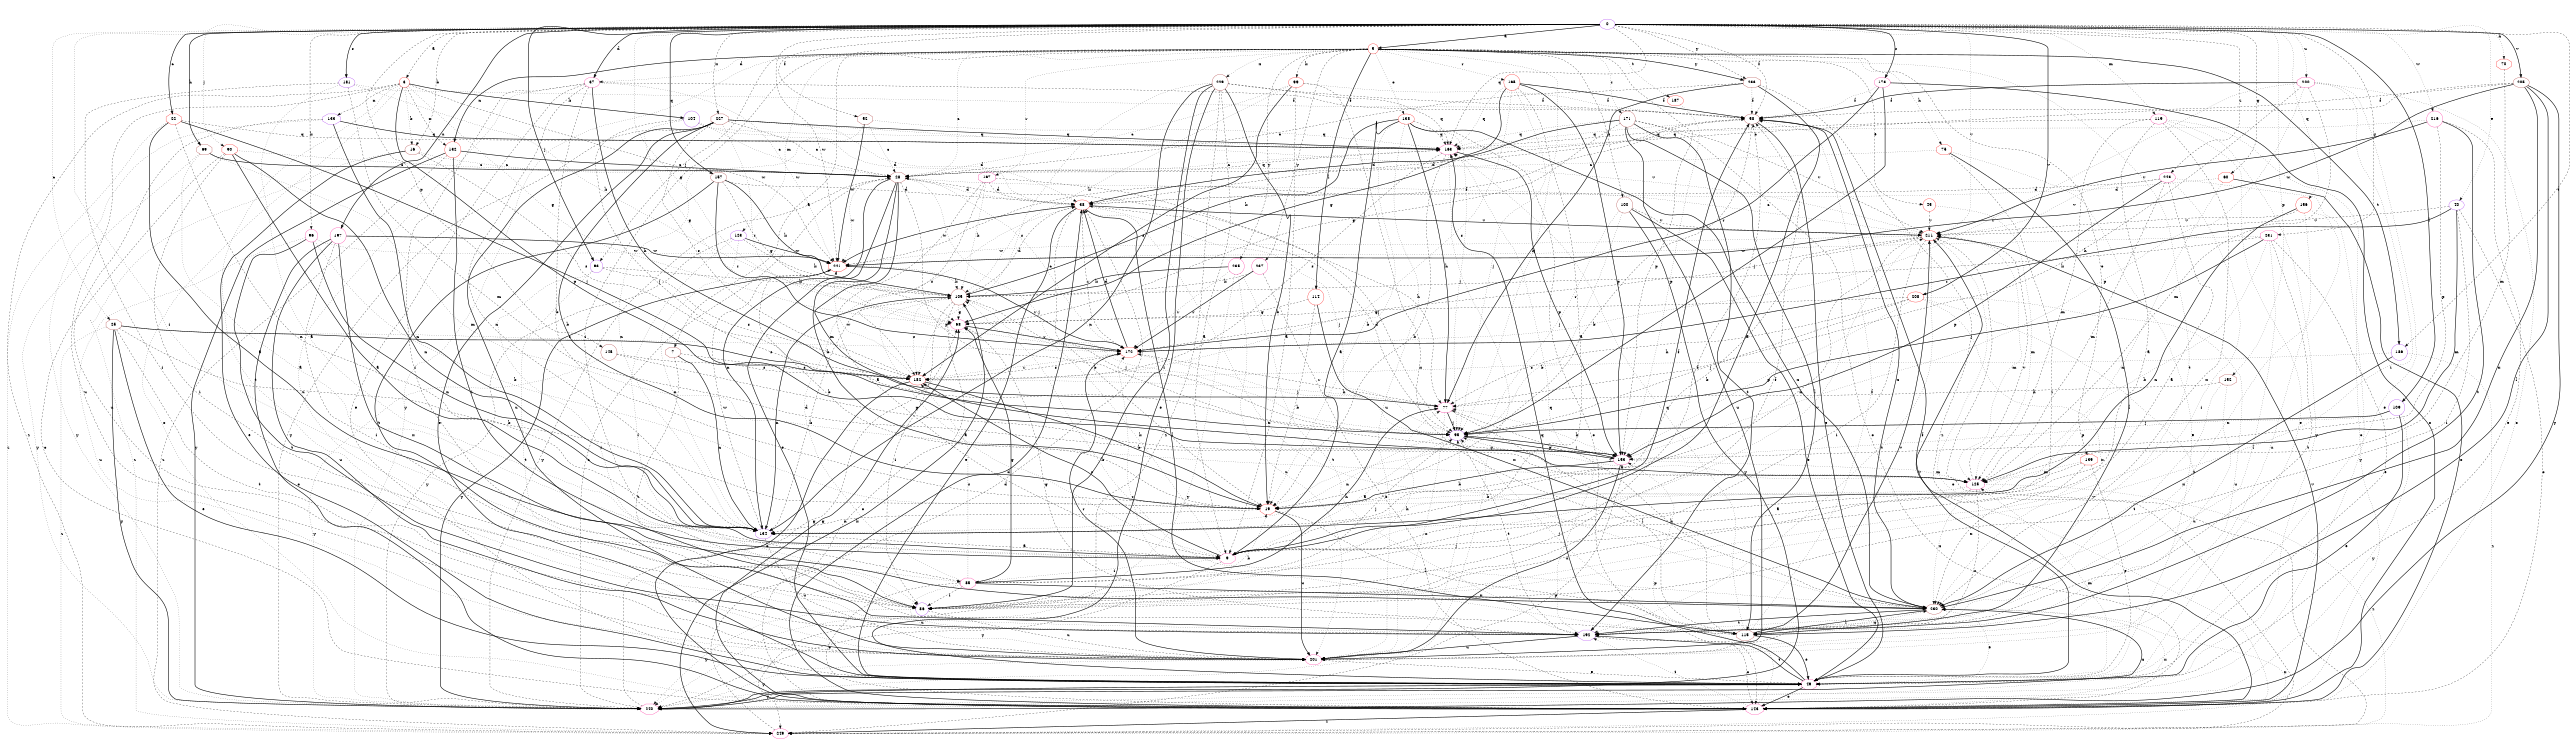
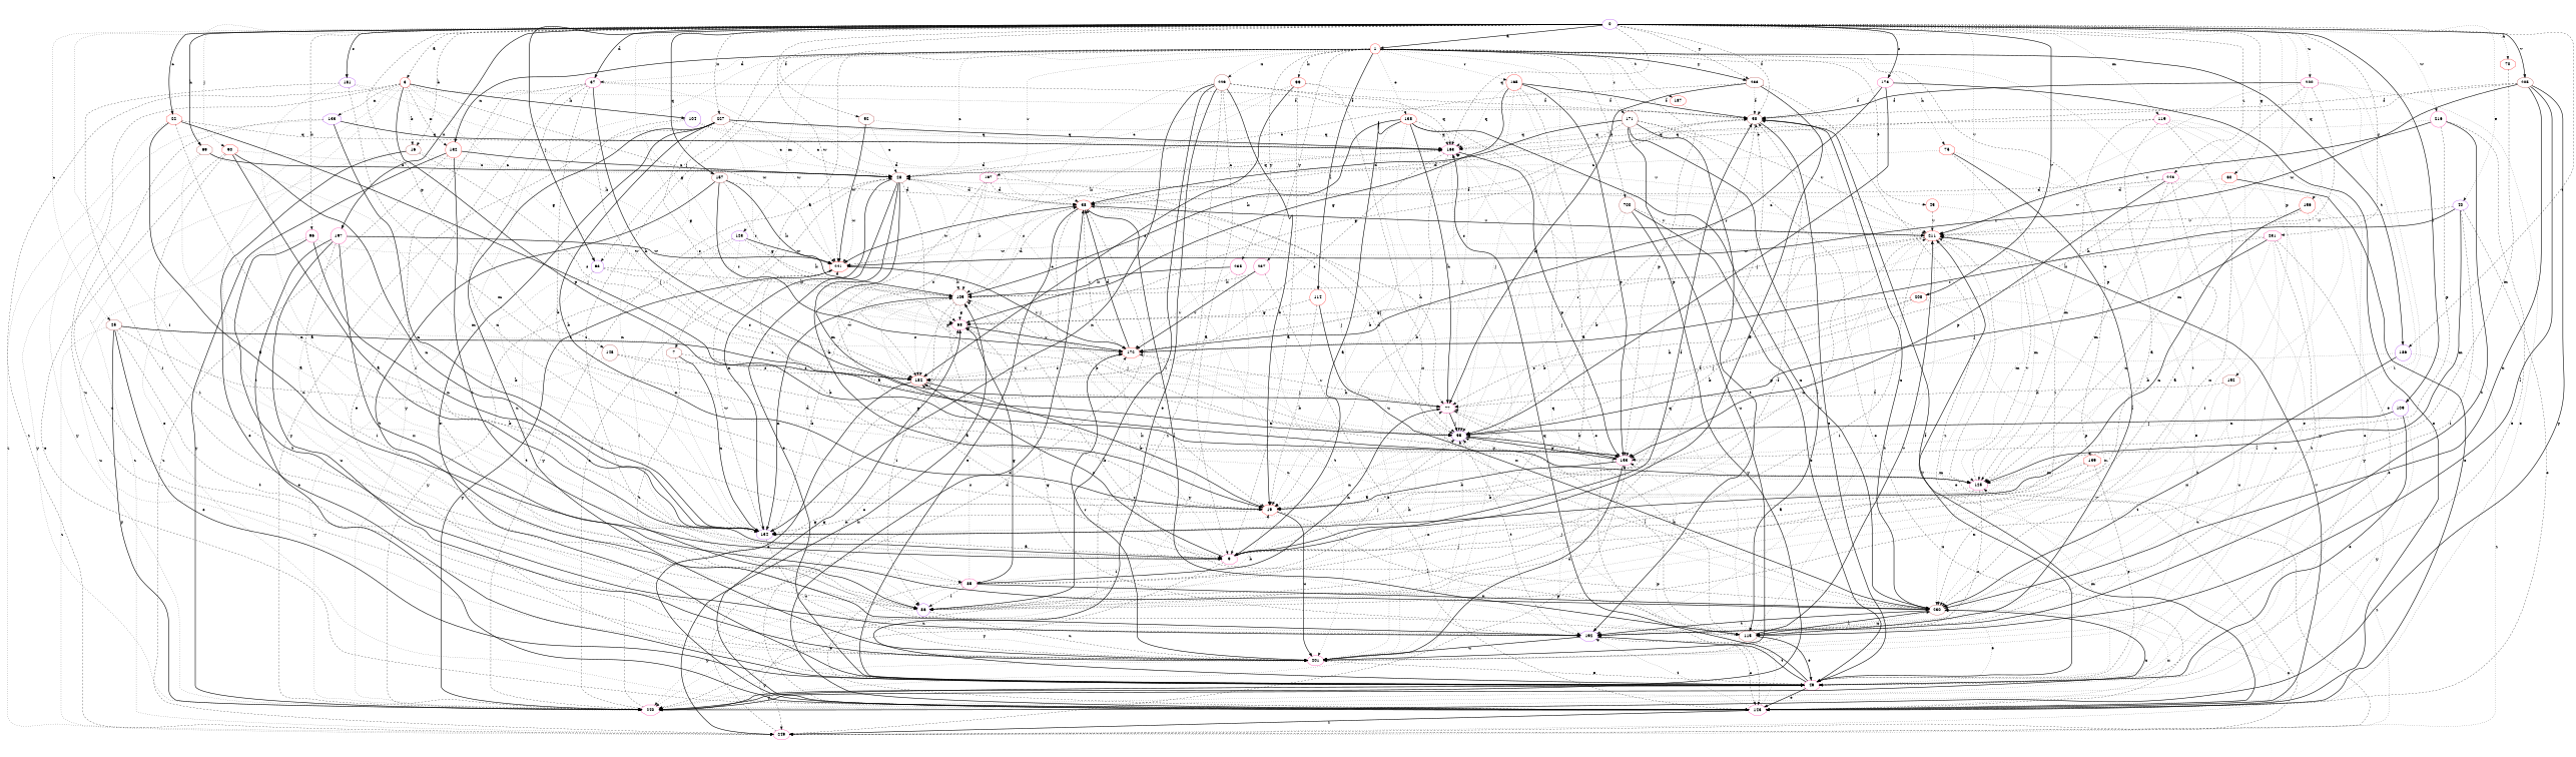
  strict digraph {
    node [color=deeppink shape=octagon]
    edge [style=dotted]
    0 [color=purple shape=ellipse]
-   1 [color=red shape=circle label=5]
+   1 [color=red shape=circle]
    3 [color=red shape=circle]
    16 [color=brown shape=ellipse]
    22 [color=red]
    25 [color=brown]
    37 [shape=ellipse]
    40 [color=purple shape=ellipse]
    52 [color=brown]
    58 [color=brown shape=ellipse]
    60 [color=red]
    68 [shape=ellipse]
    69 [color=brown]
    70 [color=red]
    85
    90 [color=red]
    93 [color=purple shape=circle]
    96 [shape=circle]
    109 [color=purple shape=circle]
    119 [shape=ellipse]
    145 [color=brown shape=circle]
    152 [color=brown]
    156 [color=red shape=circle]
    157 [color=brown shape=ellipse]
    163
    173 [shape=ellipse]
    181 [color=purple shape=ellipse]
    186 [color=purple shape=circle]
    197 [shape=circle]
    200
    205 [color=brown shape=ellipse]
    208 [color=red shape=ellipse]
    211 [color=red shape=ellipse]
    216 [shape=circle]
    221 [color=red]
    227 [color=brown]
    231
    233 [color=brown]
    243 [shape=ellipse]
    7 [color=brown]
    28 [color=brown]
    45 [color=red shape=circle]
    75 [color=red]
    95 [color=purple shape=ellipse]
    99 [color=red shape=ellipse]
-   100 [color=brown shape=circle]
+   100 [color=brown shape=circle label=700]
    114 [color=red shape=circle]
    123 [color=purple shape=ellipse]
    132 [color=red shape=circle]
    138 [color=red shape=ellipse]
    139 [color=red]
    153 [shape=ellipse]
    165 [color=red shape=circle]
    167
    171 [color=brown shape=circle]
    187 [color=red shape=ellipse]
    192 [color=purple]
    229 [color=brown shape=circle]
    235 [shape=circle]
    237 [shape=circle]
    240
    104 [color=purple shape=circle]
    133 [color=purple]
    143
    201 [shape=ellipse]
    249 [shape=ellipse]
    182 [color=red shape=ellipse]
    49
    134 [color=purple shape=ellipse]
    9
    19 [color=red]
    172 [color=red]
    77
    86 [color=purple shape=circle]
    125
    38 [color=red shape=ellipse]
    230 [color=brown shape=ellipse]
    105 [color=brown shape=circle]
    115 [color=brown]
    0 -> 1 [label=a style=bold]
    0 -> 3 [label=a style=dashed]
    0 -> 16 [label=b style=dashed]
    0 -> 22 [label=c style=bold]
    0 -> 25 [label=c]
    0 -> 37 [label=d style=bold]
    0 -> 40 [label=e]
    0 -> 52 [label=f style=dashed]
    0 -> 58 [label=f style=dashed]
    0 -> 60 [label=g style=dashed]
    0 -> 68 [label=g]
    0 -> 69 [label=h style=bold]
    0 -> 70 [label=h]
    0 -> 85 [label=i]
    0 -> 90 [label=j]
    0 -> 93 [label=j style=bold]
    0 -> 96 [label=k style=dashed]
    0 -> 109 [label=l style=bold]
    0 -> 119 [label=m]
    0 -> 145 [label=p style=dashed]
    0 -> 152 [label=p]
    0 -> 156 [label=q]
    0 -> 157 [label=q style=bold]
    0 -> 163 [label=q style=dashed]
    0 -> 173 [label=s style=bold]
    0 -> 181 [label=s style=bold]
    0 -> 186 [label=t style=dashed]
    0 -> 197 [label=u style=bold]
    0 -> 200 [label=u]
    0 -> 205 [label=v style=bold]
    0 -> 208 [label=v style=bold]
    0 -> 211 [label=v]
    0 -> 216 [label=w]
    0 -> 221 [label=w style=dashed]
    0 -> 227 [label=x style=dashed]
    0 -> 231 [label=y style=dashed]
    0 -> 233 [label=y style=dashed]
    0 -> 243 [label=z style=dashed]
    1 -> 37 [label=d]
    1 -> 85 [label=i style=dashed]
    1 -> 93 [label=j style=dashed]
    1 -> 186 [label=t style=bold]
    1 -> 233 [label=y style=bold]
    1 -> 7 [label=a style=dashed]
    1 -> 28 [label=c]
    1 -> 45 [label=e style=dashed]
    1 -> 75 [label=h]
    1 -> 95 [label=j]
    1 -> 99 [label=k style=dashed]
    1 -> 100 [label=k style=dashed]
    1 -> 114 [label=l style=bold]
    1 -> 123 [label=m]
    1 -> 132 [label=n style=bold]
    1 -> 138 [label=o]
    1 -> 139 [label=o style=dashed]
    1 -> 153 [label=p style=dashed]
    1 -> 165 [label=r]
    1 -> 167 [label=r]
    1 -> 171 [label=r]
    1 -> 187 [label=t]
    1 -> 192 [label=t]
    1 -> 229 [label=x]
    1 -> 235 [label=y style=dashed]
    1 -> 237 [label=y style=dashed]
    1 -> 240 [label=y]
    3 -> 16 [label=b]
    3 -> 68 [label=g]
    3 -> 221 [label=w style=dashed]
    3 -> 132 [label=n style=dashed]
    3 -> 153 [label=p style=bold]
    3 -> 192 [label=t]
    3 -> 104 [label=k style=bold]
    3 -> 133 [label=n style=dashed]
    3 -> 143 [label=o]
    3 -> 201 [label=u style=dashed]
    3 -> 249 [label=z style=dashed]
    16 -> 28 [label=c]
    16 -> 249 [label=z]
    16 -> 182 [label=s style=dashed]
    16 -> 49 [label=e style=bold]
    22 -> 163 [label=q style=dashed]
    22 -> 95 [label=j style=bold]
    22 -> 249 [label=z]
    22 -> 134 [label=n style=dashed]
    22 -> 9 [label=a style=bold]
    25 -> 192 [label=t style=dashed]
    25 -> 240 [label=y style=bold]
    25 -> 249 [label=z]
    25 -> 182 [label=s style=bold]
    25 -> 49 [label=e style=bold]
    25 -> 19 [label=b style=dashed]
    25 -> 172 [label=r]
    37 -> 58 [label=f style=dashed]
    37 -> 221 [label=w]
    37 -> 201 [label=u]
    37 -> 49 [label=e style=dashed]
    37 -> 134 [label=n style=dashed]
    37 -> 19 [label=b style=dashed]
    37 -> 77 [label=h style=bold]
    37 -> 86 [label=i style=dashed]
    40 -> 211 [label=v style=dashed]
    40 -> 143 [label=o style=dashed]
    40 -> 172 [label=r style=bold]
    40 -> 86 [label=i style=dashed]
    40 -> 125 [label=m style=bold]
    52 -> 163 [label=q]
    52 -> 221 [label=w style=bold]
    52 -> 28 [label=c]
    52 -> 134 [label=n]
    58 -> 163 [label=q]
    58 -> 49 [label=e style=bold]
    58 -> 19 [label=b style=dashed]
    58 -> 38 [label=d style=dashed]
    58 -> 230 [label=x style=bold]
    60 -> 143 [label=o style=bold]
    60 -> 134 [label=n]
    60 -> 38 [label=d]
    68 -> 172 [label=r style=bold]
    69 -> 28 [label=c style=bold]
    69 -> 240 [label=y]
    69 -> 9 [label=a]
    69 -> 125 [label=m]
    70 -> 125 [label=m style=dashed]
    85 -> 58 [label=f style=dashed]
    85 -> 68 [label=g style=bold]
    85 -> 95 [label=j style=dashed]
    85 -> 143 [label=o style=dashed]
    85 -> 201 [label=u]
    85 -> 182 [label=s]
    85 -> 77 [label=h style=bold]
    85 -> 86 [label=i style=dashed]
    85 -> 38 [label=d]
    85 -> 230 [label=x style=bold]
    90 -> 28 [label=c]
    90 -> 143 [label=o style=dashed]
    90 -> 134 [label=n style=bold]
    90 -> 9 [label=a style=bold]
    90 -> 86 [label=i style=dashed]
    93 -> 192 [label=t]
    93 -> 182 [label=s style=dashed]
    93 -> 86 [label=i]
    93 -> 105 [label=k style=dashed]
    96 -> 221 [label=w]
    96 -> 192 [label=t style=bold]
    96 -> 201 [label=u]
    96 -> 134 [label=n style=bold]
    96 -> 19 [label=b]
    109 -> 95 [label=j style=bold]
    109 -> 153 [label=p]
    109 -> 240 [label=y]
    109 -> 49 [label=e style=bold]
    119 -> 163 [label=q style=dashed]
    119 -> 240 [label=y]
    119 -> 143 [label=o]
    119 -> 49 [label=e]
    119 -> 9 [label=a style=dashed]
    119 -> 125 [label=m style=dashed]
    119 -> 230 [label=x style=dashed]
    145 -> 153 [label=p style=dashed]
    145 -> 240 [label=y]
    145 -> 182 [label=s style=dashed]
    152 -> 192 [label=t]
    152 -> 201 [label=u]
    152 -> 77 [label=h style=dashed]
    156 -> 211 [label=v style=dashed]
    156 -> 201 [label=u]
    156 -> 134 [label=n style=bold]
    156 -> 230 [label=x]
    157 -> 68 [label=g style=dashed]
    157 -> 192 [label=t style=bold]
    157 -> 172 [label=r style=bold]
    157 -> 38 [label=d style=dashed]
    157 -> 105 [label=k style=bold]
    163 -> 28 [label=c]
    163 -> 153 [label=p style=bold]
    163 -> 240 [label=y]
    163 -> 182 [label=s style=dashed]
    163 -> 19 [label=b style=dashed]
    173 -> 58 [label=f]
    173 -> 95 [label=j style=bold]
    173 -> 143 [label=o style=bold]
    173 -> 172 [label=r style=bold]
    181 -> 58 [label=f]
    181 -> 9 [label=a]
    181 -> 86 [label=i style=dashed]
    181 -> 125 [label=m style=dashed]
    181 -> 105 [label=k]
    186 -> 249 [label=z]
    186 -> 182 [label=s]
    186 -> 230 [label=x style=bold]
    197 -> 221 [label=w style=bold]
    197 -> 143 [label=o style=bold]
    197 -> 201 [label=u style=bold]
    197 -> 86 [label=i style=dashed]
    197 -> 230 [label=x style=bold]
    200 -> 58 [label=f style=bold]
    200 -> 153 [label=p]
    200 -> 143 [label=o]
    200 -> 49 [label=e]
    200 -> 172 [label=r]
    200 -> 77 [label=h style=dashed]
    200 -> 86 [label=i]
    200 -> 125 [label=m style=dashed]
    205 -> 58 [label=f style=dashed]
    205 -> 221 [label=w style=bold]
    205 -> 28 [label=c style=dashed]
    205 -> 240 [label=y style=bold]
    205 -> 230 [label=x style=bold]
    205 -> 115 [label=l style=bold]
    208 -> 68 [label=g style=dashed]
    208 -> 95 [label=j style=dashed]
    208 -> 153 [label=p]
    208 -> 192 [label=t]
    208 -> 201 [label=u]
    208 -> 77 [label=h style=dashed]
    208 -> 230 [label=x]
    211 -> 221 [label=w]
    211 -> 28 [label=c]
    211 -> 192 [label=t]
    211 -> 143 [label=o]
    211 -> 134 [label=n style=dashed]
    211 -> 19 [label=b style=dashed]
    211 -> 172 [label=r style=dashed]
    211 -> 86 [label=i style=dashed]
    211 -> 125 [label=m]
    216 -> 163 [label=q]
    216 -> 211 [label=v style=bold]
    216 -> 153 [label=p style=dashed]
    216 -> 192 [label=t style=bold]
    216 -> 49 [label=e style=dashed]
    221 -> 58 [label=f style=dashed]
    221 -> 240 [label=y style=bold]
    221 -> 19 [label=b style=dashed]
    221 -> 172 [label=r style=bold]
    221 -> 105 [label=k]
    227 -> 163 [label=q style=bold]
    227 -> 211 [label=v]
    227 -> 28 [label=c style=dashed]
    227 -> 240 [label=y style=dashed]
    227 -> 201 [label=u style=bold]
    227 -> 182 [label=s style=dashed]
    227 -> 49 [label=e style=bold]
    227 -> 19 [label=b style=bold]
    227 -> 172 [label=r]
    227 -> 38 [label=d]
    231 -> 221 [label=w]
    231 -> 95 [label=j style=bold]
    231 -> 192 [label=t style=dashed]
    231 -> 49 [label=e style=dashed]
    231 -> 19 [label=b]
    231 -> 105 [label=k style=dashed]
    231 -> 115 [label=l]
    233 -> 58 [label=f]
    233 -> 28 [label=c style=dashed]
    233 -> 249 [label=z style=dashed]
    233 -> 9 [label=a style=bold]
    233 -> 77 [label=h style=bold]
    243 -> 211 [label=v]
    243 -> 153 [label=p style=bold]
    243 -> 240 [label=y]
    243 -> 9 [label=a style=dashed]
    243 -> 86 [label=i]
    243 -> 125 [label=m style=dashed]
    243 -> 38 [label=d style=dashed]
    7 -> 192 [label=t style=dashed]
    7 -> 182 [label=s style=dashed]
    7 -> 134 [label=n style=bold]
    28 -> 163 [label=q style=dashed]
    28 -> 221 [label=w]
    28 -> 95 [label=j]
    28 -> 153 [label=p style=dashed]
    28 -> 240 [label=y style=dashed]
    28 -> 49 [label=e style=bold]
    28 -> 134 [label=n style=bold]
    28 -> 19 [label=b style=bold]
    28 -> 77 [label=h style=dashed]
    28 -> 125 [label=m style=bold]
    28 -> 38 [label=d]
    45 -> 211 [label=v style=dashed]
    45 -> 125 [label=m]
    75 -> 28 [label=c]
    75 -> 49 [label=e]
    75 -> 86 [label=i style=dashed]
    75 -> 115 [label=l style=bold]
    95 -> 153 [label=p style=bold]
    95 -> 192 [label=t style=dashed]
    95 -> 134 [label=n]
    95 -> 9 [label=a]
    95 -> 38 [label=d style=dashed]
    99 -> 58 [label=f]
    99 -> 28 [label=c]
    99 -> 182 [label=s style=bold]
    99 -> 9 [label=a style=dashed]
    99 -> 230 [label=x style=dashed]
    99 -> 105 [label=k]
    100 -> 211 [label=v style=dashed]
    100 -> 95 [label=j]
    100 -> 240 [label=y style=bold]
    100 -> 49 [label=e style=bold]
    100 -> 19 [label=b]
    114 -> 68 [label=g style=dashed]
    114 -> 19 [label=b style=dashed]
    114 -> 230 [label=x style=bold]
    123 -> 221 [label=w style=bold]
    123 -> 240 [label=y style=dashed]
    123 -> 134 [label=n]
    123 -> 86 [label=i]
    123 -> 105 [label=k style=dashed]
    132 -> 28 [label=c style=bold]
    132 -> 240 [label=y style=bold]
    132 -> 249 [label=z style=dashed]
    132 -> 86 [label=i style=bold]
    138 -> 163 [label=q style=dashed]
    138 -> 95 [label=j]
    138 -> 143 [label=o style=dashed]
    138 -> 201 [label=u]
    138 -> 9 [label=a style=bold]
    138 -> 19 [label=b]
    138 -> 77 [label=h style=bold]
    138 -> 230 [label=x style=bold]
    138 -> 105 [label=k style=bold]
    139 -> 49 [label=e style=dashed]
    139 -> 9 [label=a style=dashed]
    139 -> 125 [label=m]
    139 -> 230 [label=x style=dashed]
    153 -> 95 [label=j style=bold]
    153 -> 201 [label=u style=bold]
    153 -> 19 [label=b style=bold]
    153 -> 77 [label=h]
    153 -> 125 [label=m]
    165 -> 58 [label=f style=bold]
    165 -> 68 [label=g style=bold]
    165 -> 163 [label=q]
    165 -> 95 [label=j]
    165 -> 153 [label=p style=bold]
    165 -> 182 [label=s]
    165 -> 9 [label=a style=dashed]
    167 -> 95 [label=j style=dashed]
    167 -> 182 [label=s style=dashed]
    167 -> 9 [label=a style=dashed]
    167 -> 38 [label=d style=dashed]
    167 -> 105 [label=k]
    171 -> 68 [label=g style=dashed]
    171 -> 163 [label=q]
    171 -> 211 [label=v style=dashed]
    171 -> 192 [label=t style=bold]
    171 -> 143 [label=o style=dashed]
    171 -> 201 [label=u style=bold]
    171 -> 38 [label=d style=bold]
    171 -> 115 [label=l style=bold]
    187 -> 153 [label=p]
    192 -> 163 [label=q]
    192 -> 143 [label=o style=dashed]
    192 -> 201 [label=u style=bold]
    229 -> 58 [label=f style=dashed]
    229 -> 163 [label=q style=dashed]
    229 -> 249 [label=z style=dashed]
    229 -> 182 [label=s]
    229 -> 49 [label=e style=bold]
    229 -> 134 [label=n style=bold]
    229 -> 9 [label=a style=dashed]
    229 -> 19 [label=b style=bold]
    229 -> 86 [label=i style=bold]
    235 -> 192 [label=t]
    235 -> 240 [label=y]
    235 -> 201 [label=u]
    235 -> 172 [label=r]
    235 -> 105 [label=k style=bold]
    237 -> 143 [label=o style=dashed]
    237 -> 172 [label=r style=bold]
    237 -> 105 [label=k style=dashed]
    240 -> 68 [label=g style=dashed]
    240 -> 28 [label=c style=dashed]
    240 -> 230 [label=x style=bold]
    104 -> 68 [label=g]
    104 -> 163 [label=q]
    104 -> 28 [label=c]
    104 -> 95 [label=j style=dashed]
    104 -> 38 [label=d]
    133 -> 163 [label=q style=bold]
    133 -> 240 [label=y]
    133 -> 201 [label=u style=dashed]
    133 -> 134 [label=n style=bold]
    143 -> 58 [label=f style=bold]
    143 -> 68 [label=g style=bold]
    143 -> 211 [label=v style=bold]
    143 -> 153 [label=p]
    143 -> 192 [label=t]
    143 -> 249 [label=z style=bold]
    143 -> 38 [label=d style=bold]
    143 -> 230 [label=x]
    201 -> 95 [label=j]
    201 -> 240 [label=y]
    201 -> 49 [label=e style=dashed]
    201 -> 172 [label=r style=bold]
    249 -> 211 [label=v style=dashed]
    249 -> 153 [label=p style=dashed]
    249 -> 38 [label=d style=dashed]
    249 -> 230 [label=x]
    249 -> 105 [label=k style=bold]
    182 -> 221 [label=w]
    182 -> 143 [label=o style=bold]
    182 -> 19 [label=b style=bold]
    182 -> 172 [label=r]
    182 -> 77 [label=h]
    49 -> 163 [label=q style=bold]
    49 -> 211 [label=v style=bold]
    49 -> 192 [label=t style=bold]
    49 -> 240 [label=y style=bold]
    49 -> 143 [label=o style=bold]
    49 -> 125 [label=m]
    134 -> 221 [label=w style=dashed]
    134 -> 201 [label=u style=dashed]
    134 -> 9 [label=a style=dashed]
    134 -> 105 [label=k style=dashed]
    9 -> 58 [label=f style=bold]
    9 -> 85 [label=i]
    9 -> 211 [label=v]
    9 -> 240 [label=y style=dashed]
    9 -> 182 [label=s style=bold]
    9 -> 105 [label=k]
    19 -> 201 [label=u style=bold]
    19 -> 134 [label=n style=dashed]
    19 -> 115 [label=l style=dashed]
    172 -> 28 [label=c]
    172 -> 95 [label=j]
    172 -> 182 [label=s style=dashed]
    172 -> 38 [label=d style=bold]
    77 -> 95 [label=j style=bold]
    77 -> 201 [label=u]
    77 -> 172 [label=r style=dashed]
    77 -> 115 [label=l style=dashed]
    86 -> 58 [label=f style=dashed]
    86 -> 240 [label=y]
    86 -> 201 [label=u style=dashed]
    86 -> 19 [label=b]
    86 -> 77 [label=h]
    125 -> 211 [label=v style=dashed]
    125 -> 95 [label=j]
    125 -> 201 [label=u style=dashed]
    125 -> 249 [label=z]
    125 -> 19 [label=b]
    125 -> 230 [label=x]
    38 -> 211 [label=v style=bold]
    38 -> 221 [label=w style=bold]
    38 -> 95 [label=j]
    38 -> 49 [label=e style=bold]
    38 -> 19 [label=b style=dashed]
    38 -> 172 [label=r style=dashed]
    38 -> 230 [label=x]
    38 -> 115 [label=l style=bold]
    230 -> 192 [label=t style=bold]
    230 -> 49 [label=e]
-   230 -> 105 [label=k]
+   230 -> 105 [label=k style=dashed]
    230 -> 115 [label=l style=bold]
    105 -> 68 [label=g]
    105 -> 95 [label=j style=dashed]
    105 -> 143 [label=o style=dashed]
    105 -> 182 [label=s]
    105 -> 134 [label=n style=bold]
    105 -> 9 [label=a]
    105 -> 86 [label=i style=dashed]
    105 -> 38 [label=d style=dashed]
    115 -> 58 [label=f]
    115 -> 68 [label=g style=dashed]
    115 -> 163 [label=q]
    115 -> 211 [label=v style=bold]
    115 -> 95 [label=j]
    115 -> 49 [label=e style=bold]
    115 -> 172 [label=r]
    115 -> 77 [label=h style=dashed]
    115 -> 230 [label=x]
  }
